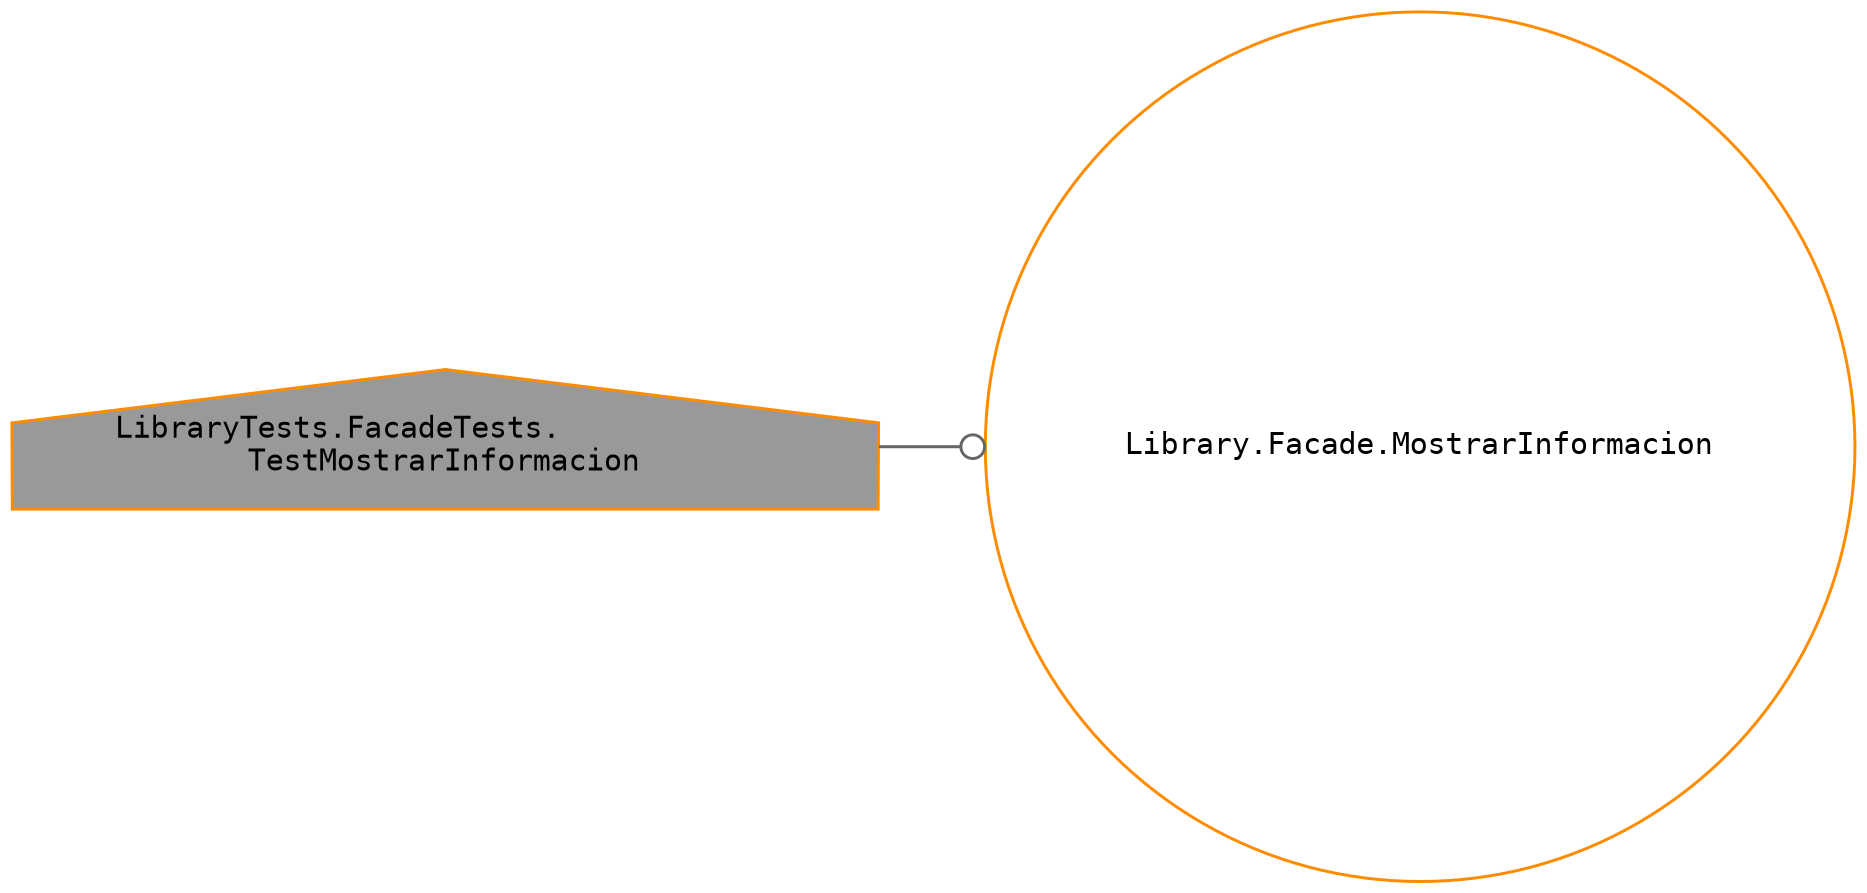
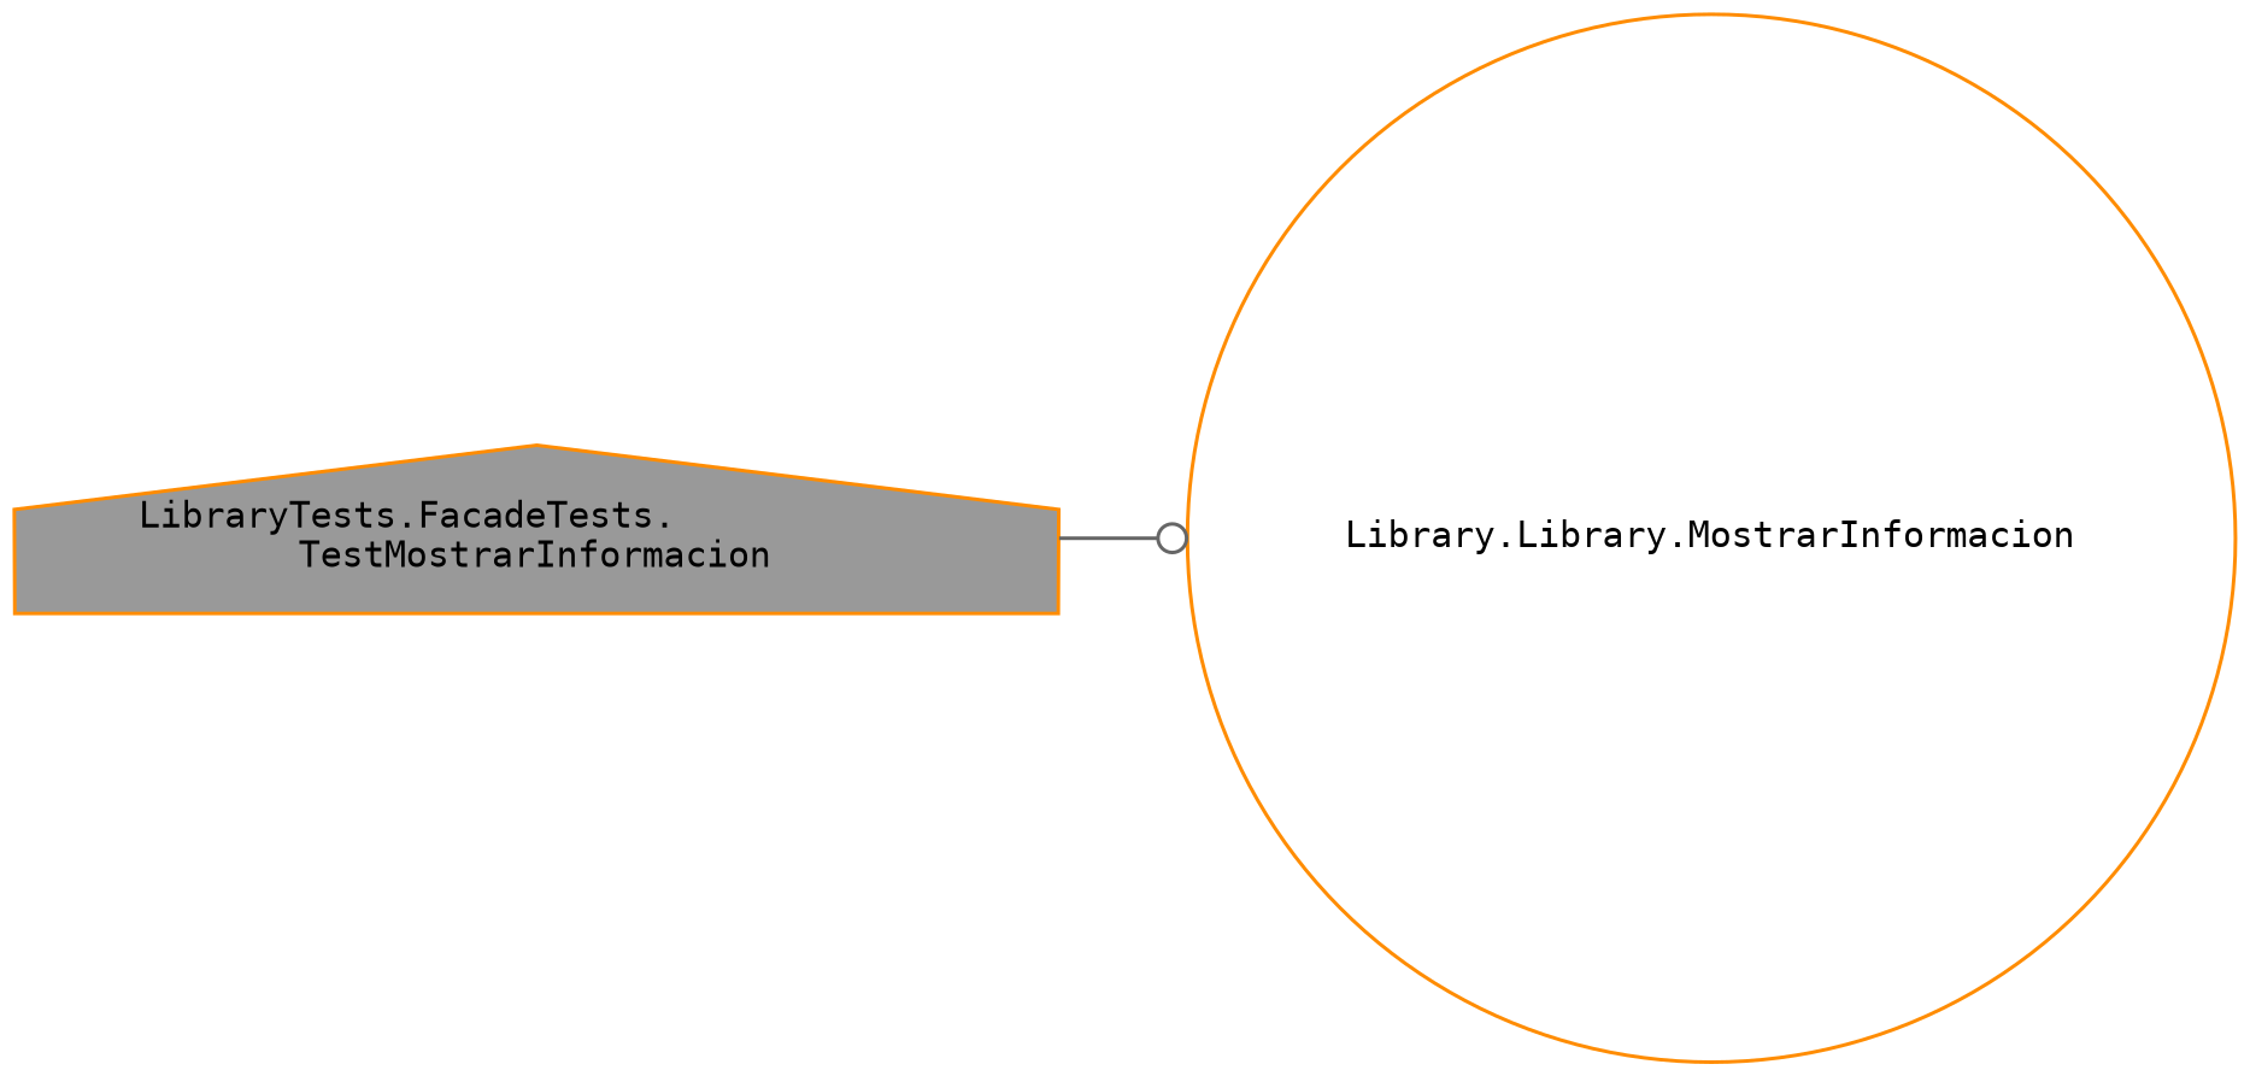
  digraph {
    rankdir=LR
    fontname="DejaVu Sans Mono"
    node [color=darkorange fontname="DejaVu Sans Mono" fontsize=10 style=filled]
    n1 [fillcolor=grey60 fontcolor=black height=0.2 label="LibraryTests.FacadeTests.\lTestMostrarInformacion" shape=house width=0.4]
-   n2 [fillcolor=white height=0.2 label="Library.Facade.MostrarInformacion" shape=circle width=0.4]
+   n2 [fillcolor=white height=0.2 label="Library.Library.MostrarInformacion" shape=circle width=0.4]
    n1 -> n2 [color=gray40 fontname="DejaVu Sans Mono" fontsize=10 labelfontname=Helvetica labelfontsize=10 style=solid arrowhead=odot]
  }
